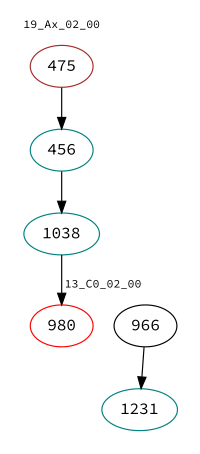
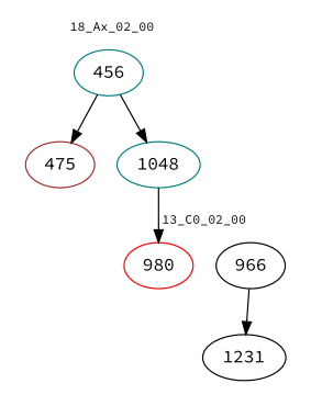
  digraph {
    fontname="Source Code Pro"
    node [color=teal fontname="Source Code Pro"]
    edge [color=black fontname="Source Code Pro"]
    n1 [label=456]
    n2 [color=brown label=475]
-   n3 [label=1038]
+   n3 [label=1048]
    n4 [color=black label=966]
    n5 [color=red label=980]
-   n6 [label=1231]
+   n6 [color=black label=1231]
    subgraph cluster_1 {
      color=white
      fontsize=10
-     label="19_Ax_02_00"
+     label="18_Ax_02_00"
      n1
      n2
      n3
    }
    subgraph cluster_2 {
      color=white
      fontsize=10
      label="13_C0_02_00"
      n4
      n5
      n6
    }
-   n2 -> n1
+   n1 -> n2
    n1 -> n3
    n3 -> n5
    n4 -> n6
  }
